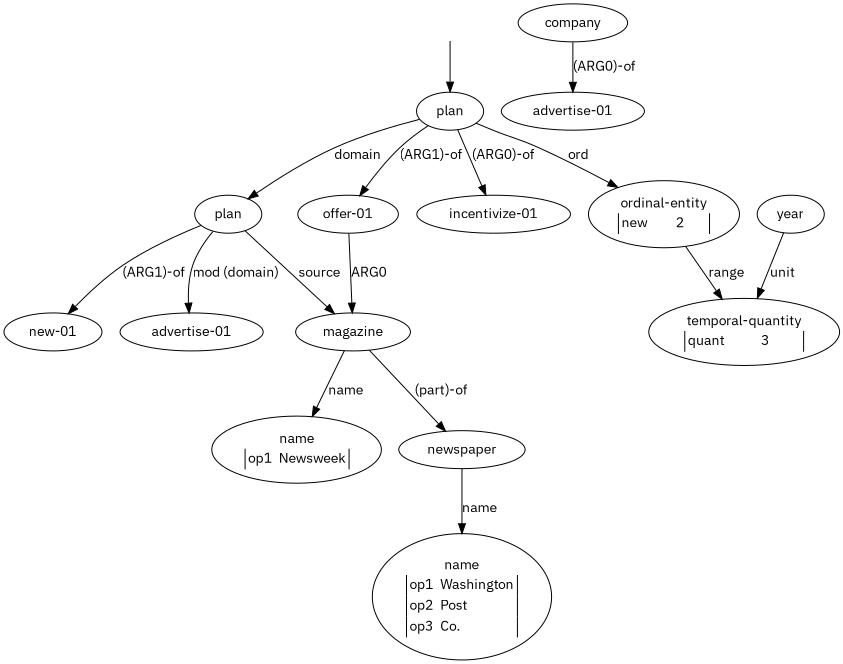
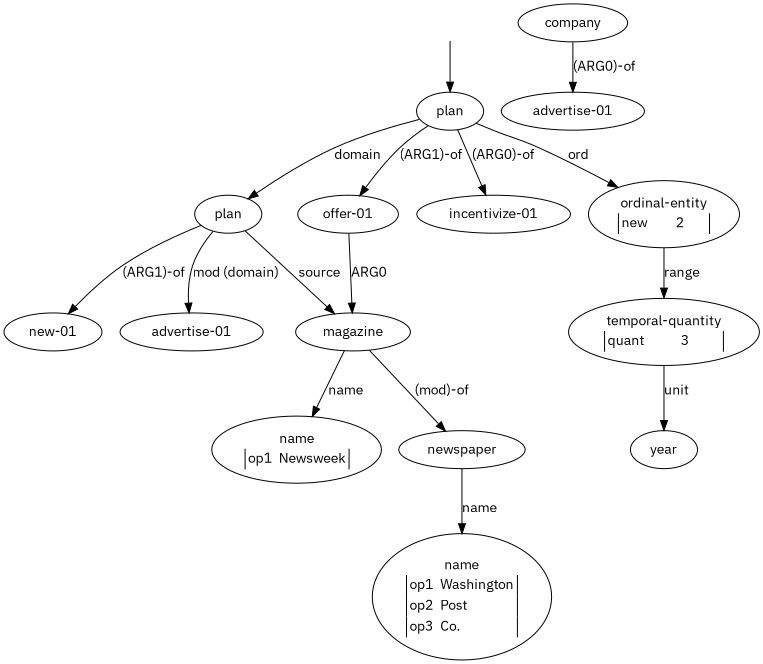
  digraph {
    fontname="IBM Plex Sans"
    node [fontname="IBM Plex Sans"]
    edge [fontname="IBM Plex Sans"]
    top [style=invis]
    n2 [label=<<table align="center" border="0" cellspacing="0"><tr><td colspan="2">plan</td></tr></table>>]
    n3 [label=<<table align="center" border="0" cellspacing="0"><tr><td colspan="2">plan</td></tr></table>>]
    n4 [label=<<table align="center" border="0" cellspacing="0"><tr><td colspan="2">offer-01</td></tr></table>>]
    n5 [label=<<table align="center" border="0" cellspacing="0"><tr><td colspan="2">incentivize-01</td></tr></table>>]
    n6 [label=<<table align="center" border="0" cellspacing="0"><tr><td colspan="2">ordinal-entity</td></tr><tr><td sides="l" border="1" align="left">new</td><td sides="r" border="1" align="left">2</td></tr></table>>]
    n7 [label=<<table align="center" border="0" cellspacing="0"><tr><td colspan="2">new-01</td></tr></table>>]
    n8 [label=<<table align="center" border="0" cellspacing="0"><tr><td colspan="2">advertise-01</td></tr></table>>]
    n9 [label=<<table align="center" border="0" cellspacing="0"><tr><td colspan="2">magazine</td></tr></table>>]
    n10 [label=<<table align="center" border="0" cellspacing="0"><tr><td colspan="2">temporal-quantity</td></tr><tr><td sides="l" border="1" align="left">quant</td><td sides="r" border="1" align="left">3</td></tr></table>>]
    n11 [label=<<table align="center" border="0" cellspacing="0"><tr><td colspan="2">name</td></tr><tr><td sides="l" border="1" align="left">op1</td><td sides="r" border="1" align="left">Newsweek</td></tr></table>>]
    n12 [label=<<table align="center" border="0" cellspacing="0"><tr><td colspan="2">newspaper</td></tr></table>>]
    n13 [label=<<table align="center" border="0" cellspacing="0"><tr><td colspan="2">name</td></tr><tr><td sides="l" border="1" align="left">op1</td><td sides="r" border="1" align="left">Washington</td></tr><tr><td sides="l" border="1" align="left">op2</td><td sides="r" border="1" align="left">Post</td></tr><tr><td sides="l" border="1" align="left">op3</td><td sides="r" border="1" align="left">Co.</td></tr></table>>]
    n14 [label=<<table align="center" border="0" cellspacing="0"><tr><td colspan="2">company</td></tr></table>>]
    n15 [label=<<table align="center" border="0" cellspacing="0"><tr><td colspan="2">advertise-01</td></tr></table>>]
    n16 [label=<<table align="center" border="0" cellspacing="0"><tr><td colspan="2">year</td></tr></table>>]
    top -> n2
    n2 -> n3 [label=domain]
    n2 -> n4 [label="(ARG1)-of"]
    n2 -> n5 [label="(ARG0)-of"]
    n2 -> n6 [label=ord]
    n3 -> n7 [label="(ARG1)-of"]
    n3 -> n8 [label="mod (domain)"]
    n3 -> n9 [label=source]
    n4 -> n9 [label=ARG0]
    n6 -> n10 [label=range]
    n9 -> n11 [label=name]
-   n9 -> n12 [label="(part)-of"]
-   n16 -> n10 [label=unit]
+   n9 -> n12 [label="(mod)-of"]
+   n10 -> n16 [label=unit]
    n12 -> n13 [label=name]
    n14 -> n15 [label="(ARG0)-of"]
  }
